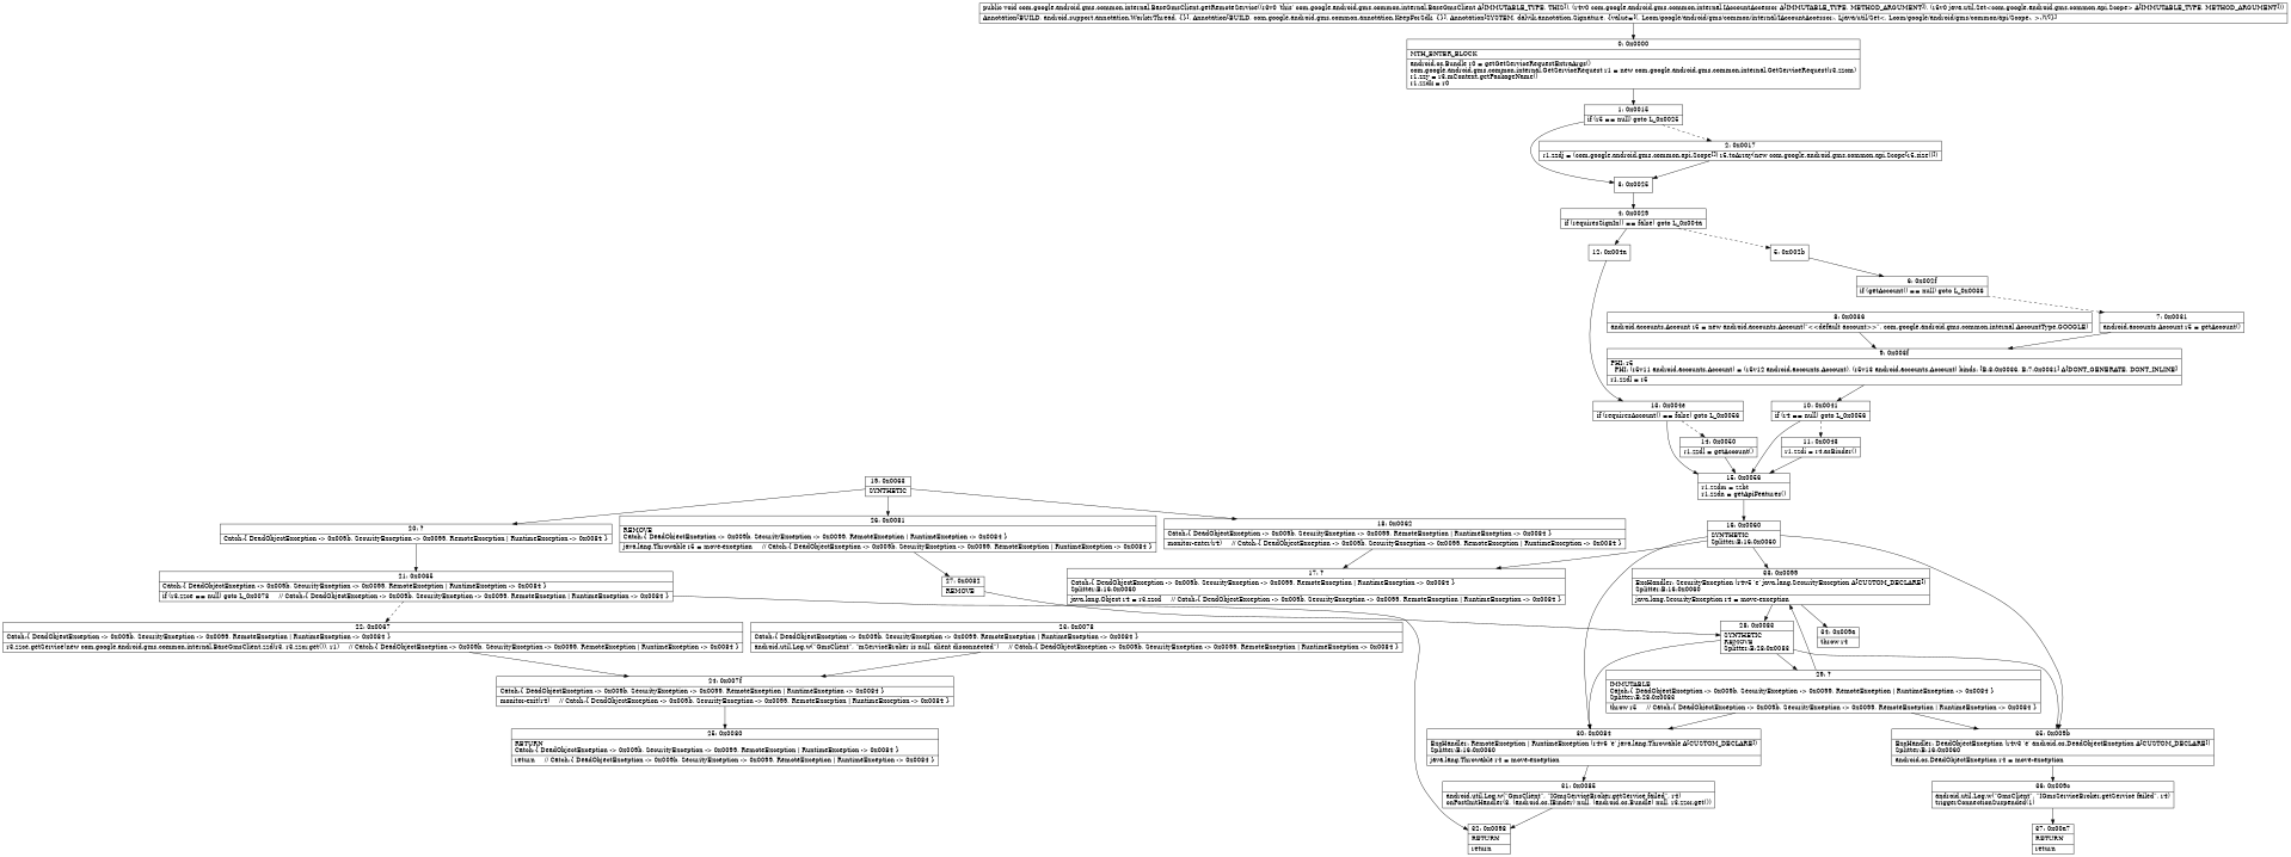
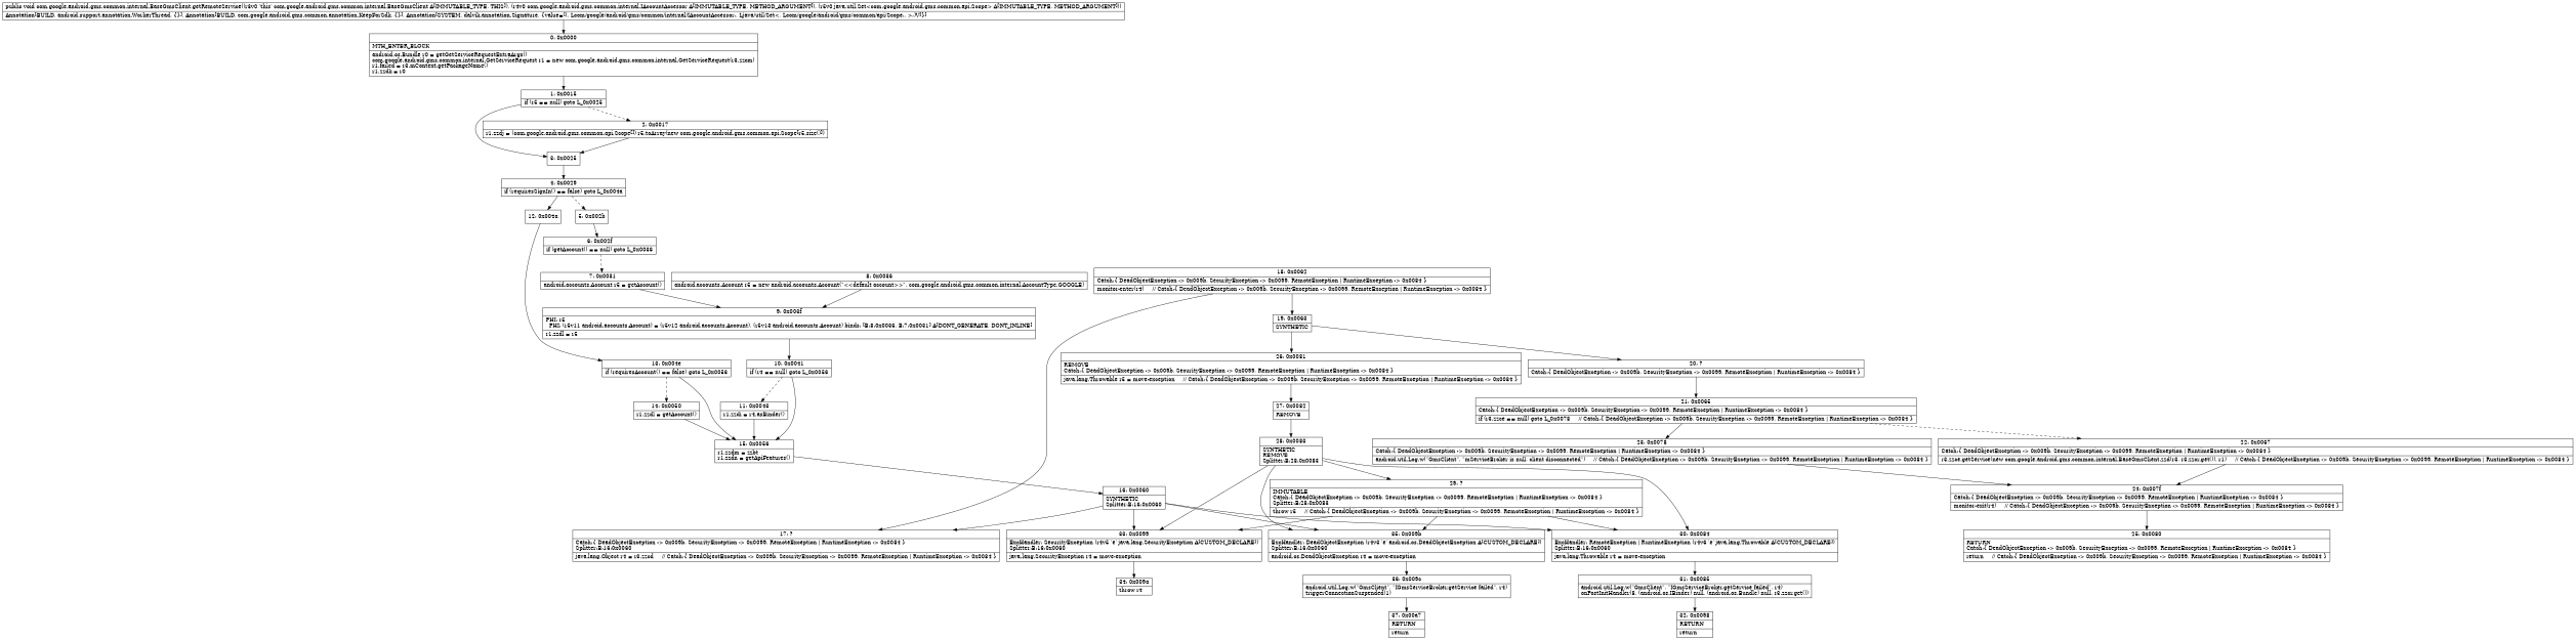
  digraph {
    fontname="DejaVu Serif"
    node [fontname="DejaVu Serif" shape=record]
    edge [fontname="DejaVu Serif"]
-   n1 [label="{0\:\ 0x0000|MTH_ENTER_BLOCK\l|android.os.Bundle r0 = getGetServiceRequestExtraArgs()\lcom.google.android.gms.common.internal.GetServiceRequest r1 = new com.google.android.gms.common.internal.GetServiceRequest(r3.zzcm)\lr1.zzy = r3.mContext.getPackageName()\lr1.zzdk = r0\l}"]
+   n1 [label="{0\:\ 0x0000|MTH_ENTER_BLOCK\l|android.os.Bundle r0 = getGetServiceRequestExtraArgs()\lcom.google.android.gms.common.internal.GetServiceRequest r1 = new com.google.android.gms.common.internal.GetServiceRequest(r3.zzcm)\lr1.failed = r3.mContext.getPackageName()\lr1.zzdk = r0\l}"]
    n2 [label="{1\:\ 0x0015|if (r5 == null) goto L_0x0025\l}"]
    n3 [label="{2\:\ 0x0017|r1.zzdj = (com.google.android.gms.common.api.Scope[]) r5.toArray(new com.google.android.gms.common.api.Scope[r5.size()])\l}"]
    n4 [label="{3\:\ 0x0025}"]
    n5 [label="{4\:\ 0x0029|if (requiresSignIn() == false) goto L_0x004a\l}"]
    n6 [label="{5\:\ 0x002b}"]
    n7 [label="{12\:\ 0x004a}"]
    n8 [label="{6\:\ 0x002f|if (getAccount() == null) goto L_0x0036\l}"]
    n9 [label="{13\:\ 0x004e|if (requiresAccount() == false) goto L_0x0056\l}"]
    n10 [label="{7\:\ 0x0031|android.accounts.Account r5 = getAccount()\l}"]
    n11 [label="{9\:\ 0x003f|PHI: r5 \l  PHI: (r5v11 android.accounts.Account) = (r5v12 android.accounts.Account), (r5v13 android.accounts.Account) binds: [B:8:0x0036, B:7:0x0031] A[DONT_GENERATE, DONT_INLINE]\l|r1.zzdl = r5\l}"]
    n12 [label="{8\:\ 0x0036|android.accounts.Account r5 = new android.accounts.Account(\"\<\<default account\>\>\", com.google.android.gms.common.internal.AccountType.GOOGLE)\l}"]
    n13 [label="{10\:\ 0x0041|if (r4 == null) goto L_0x0056\l}"]
    n14 [label="{11\:\ 0x0043|r1.zzdi = r4.asBinder()\l}"]
    n15 [label="{15\:\ 0x0056|r1.zzdm = zzbt\lr1.zzdn = getApiFeatures()\l}"]
    n16 [label="{16\:\ 0x0060|SYNTHETIC\lSplitter:B:16:0x0060\l}"]
    n17 [label="{14\:\ 0x0050|r1.zzdl = getAccount()\l}"]
    n18 [label="{17\:\ ?|Catch:\{ DeadObjectException \-\> 0x009b, SecurityException \-\> 0x0099, RemoteException \| RuntimeException \-\> 0x0084 \}\lSplitter:B:16:0x0060\l|java.lang.Object r4 = r3.zzcd     \/\/ Catch:\{ DeadObjectException \-\> 0x009b, SecurityException \-\> 0x0099, RemoteException \| RuntimeException \-\> 0x0084 \}\l}"]
    n19 [label="{30\:\ 0x0084|ExcHandler: RemoteException \| RuntimeException (r4v6 'e' java.lang.Throwable A[CUSTOM_DECLARE])\lSplitter:B:16:0x0060\l|java.lang.Throwable r4 = move\-exception\l}"]
    n20 [label="{33\:\ 0x0099|ExcHandler: SecurityException (r4v5 'e' java.lang.SecurityException A[CUSTOM_DECLARE])\lSplitter:B:16:0x0060\l|java.lang.SecurityException r4 = move\-exception\l}"]
    n21 [label="{35\:\ 0x009b|ExcHandler: DeadObjectException (r4v3 'e' android.os.DeadObjectException A[CUSTOM_DECLARE])\lSplitter:B:16:0x0060\l|android.os.DeadObjectException r4 = move\-exception\l}"]
    n22 [label="{31\:\ 0x0085|android.util.Log.w(\"GmsClient\", \"IGmsServiceBroker.getService failed\", r4)\lonPostInitHandler(8, (android.os.IBinder) null, (android.os.Bundle) null, r3.zzcr.get())\l}"]
    n23 [label="{34\:\ 0x009a|throw r4\l}"]
    n24 [label="{36\:\ 0x009c|android.util.Log.w(\"GmsClient\", \"IGmsServiceBroker.getService failed\", r4)\ltriggerConnectionSuspended(1)\l}"]
    n25 [label="{18\:\ 0x0062|Catch:\{ DeadObjectException \-\> 0x009b, SecurityException \-\> 0x0099, RemoteException \| RuntimeException \-\> 0x0084 \}\l|monitor\-enter(r4)     \/\/ Catch:\{ DeadObjectException \-\> 0x009b, SecurityException \-\> 0x0099, RemoteException \| RuntimeException \-\> 0x0084 \}\l}"]
    n26 [label="{19\:\ 0x0063|SYNTHETIC\l}"]
    n27 [label="{20\:\ ?|Catch:\{ DeadObjectException \-\> 0x009b, SecurityException \-\> 0x0099, RemoteException \| RuntimeException \-\> 0x0084 \}\l}"]
    n28 [label="{26\:\ 0x0081|REMOVE\lCatch:\{ DeadObjectException \-\> 0x009b, SecurityException \-\> 0x0099, RemoteException \| RuntimeException \-\> 0x0084 \}\l|java.lang.Throwable r5 = move\-exception     \/\/ Catch:\{ DeadObjectException \-\> 0x009b, SecurityException \-\> 0x0099, RemoteException \| RuntimeException \-\> 0x0084 \}\l}"]
    n29 [label="{21\:\ 0x0065|Catch:\{ DeadObjectException \-\> 0x009b, SecurityException \-\> 0x0099, RemoteException \| RuntimeException \-\> 0x0084 \}\l|if (r3.zzce == null) goto L_0x0078     \/\/ Catch:\{ DeadObjectException \-\> 0x009b, SecurityException \-\> 0x0099, RemoteException \| RuntimeException \-\> 0x0084 \}\l}"]
    n30 [label="{27\:\ 0x0082|REMOVE\l}"]
    n31 [label="{22\:\ 0x0067|Catch:\{ DeadObjectException \-\> 0x009b, SecurityException \-\> 0x0099, RemoteException \| RuntimeException \-\> 0x0084 \}\l|r3.zzce.getService(new com.google.android.gms.common.internal.BaseGmsClient.zzd(r3, r3.zzcr.get()), r1)     \/\/ Catch:\{ DeadObjectException \-\> 0x009b, SecurityException \-\> 0x0099, RemoteException \| RuntimeException \-\> 0x0084 \}\l}"]
    n32 [label="{23\:\ 0x0078|Catch:\{ DeadObjectException \-\> 0x009b, SecurityException \-\> 0x0099, RemoteException \| RuntimeException \-\> 0x0084 \}\l|android.util.Log.w(\"GmsClient\", \"mServiceBroker is null, client disconnected\")     \/\/ Catch:\{ DeadObjectException \-\> 0x009b, SecurityException \-\> 0x0099, RemoteException \| RuntimeException \-\> 0x0084 \}\l}"]
    n33 [label="{24\:\ 0x007f|Catch:\{ DeadObjectException \-\> 0x009b, SecurityException \-\> 0x0099, RemoteException \| RuntimeException \-\> 0x0084 \}\l|monitor\-exit(r4)     \/\/ Catch:\{ DeadObjectException \-\> 0x009b, SecurityException \-\> 0x0099, RemoteException \| RuntimeException \-\> 0x0084 \}\l}"]
    n34 [label="{25\:\ 0x0080|RETURN\lCatch:\{ DeadObjectException \-\> 0x009b, SecurityException \-\> 0x0099, RemoteException \| RuntimeException \-\> 0x0084 \}\l|return     \/\/ Catch:\{ DeadObjectException \-\> 0x009b, SecurityException \-\> 0x0099, RemoteException \| RuntimeException \-\> 0x0084 \}\l}"]
    n35 [label="{28\:\ 0x0083|SYNTHETIC\lREMOVE\lSplitter:B:28:0x0083\l}"]
    n36 [label="{29\:\ ?|IMMUTABLE\lCatch:\{ DeadObjectException \-\> 0x009b, SecurityException \-\> 0x0099, RemoteException \| RuntimeException \-\> 0x0084 \}\lSplitter:B:28:0x0083\l|throw r5     \/\/ Catch:\{ DeadObjectException \-\> 0x009b, SecurityException \-\> 0x0099, RemoteException \| RuntimeException \-\> 0x0084 \}\l}"]
    n37 [label="{32\:\ 0x0098|RETURN\l|return\l}"]
    n38 [label="{37\:\ 0x00a7|RETURN\l|return\l}"]
    n39 [label="{public void com.google.android.gms.common.internal.BaseGmsClient.getRemoteService((r3v0 'this' com.google.android.gms.common.internal.BaseGmsClient A[IMMUTABLE_TYPE, THIS]), (r4v0 com.google.android.gms.common.internal.IAccountAccessor A[IMMUTABLE_TYPE, METHOD_ARGUMENT]), (r5v0 java.util.Set\<com.google.android.gms.common.api.Scope\> A[IMMUTABLE_TYPE, METHOD_ARGUMENT]))  | Annotation[BUILD, android.support.annotation.WorkerThread, \{\}], Annotation[BUILD, com.google.android.gms.common.annotation.KeepForSdk, \{\}], Annotation[SYSTEM, dalvik.annotation.Signature, \{value=[(, Lcom\/google\/android\/gms\/common\/internal\/IAccountAccessor;, Ljava\/util\/Set\<, Lcom\/google\/android\/gms\/common\/api\/Scope;, \>;)V]\}]\l}"]
    n1 -> n2
    n2 -> n3 [style=dashed]
    n2 -> n4
    n3 -> n4
    n4 -> n5
    n5 -> n6 [style=dashed]
    n5 -> n7
    n6 -> n8
    n7 -> n9
    n8 -> n10 [style=dashed]
    n9 -> n15
    n9 -> n17 [style=dashed]
    n10 -> n11
    n11 -> n13
    n12 -> n11
    n13 -> n14 [style=dashed]
    n13 -> n15
    n14 -> n15
    n15 -> n16
    n16 -> n18
    n16 -> n19
    n16 -> n20
    n16 -> n21
    n17 -> n15
    n19 -> n22
    n20 -> n23
    n21 -> n24
    n22 -> n37
    n24 -> n38
    n25 -> n18
-   n26 -> n25
+   n25 -> n26
    n26 -> n27
    n26 -> n28
    n27 -> n29
    n28 -> n30
    n29 -> n31 [style=dashed]
-   n29 -> n37
+   n29 -> n32
    n30 -> n35
    n31 -> n33
    n32 -> n33
    n33 -> n34
    n35 -> n19
-   n20 -> n35
+   n35 -> n20
    n35 -> n21
    n35 -> n36
    n36 -> n19
    n36 -> n20
    n36 -> n21
    n39 -> n1
  }
